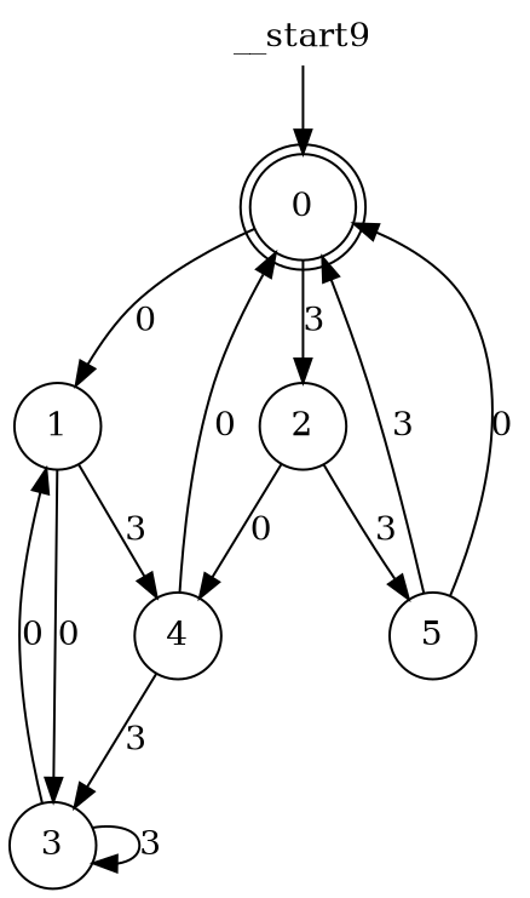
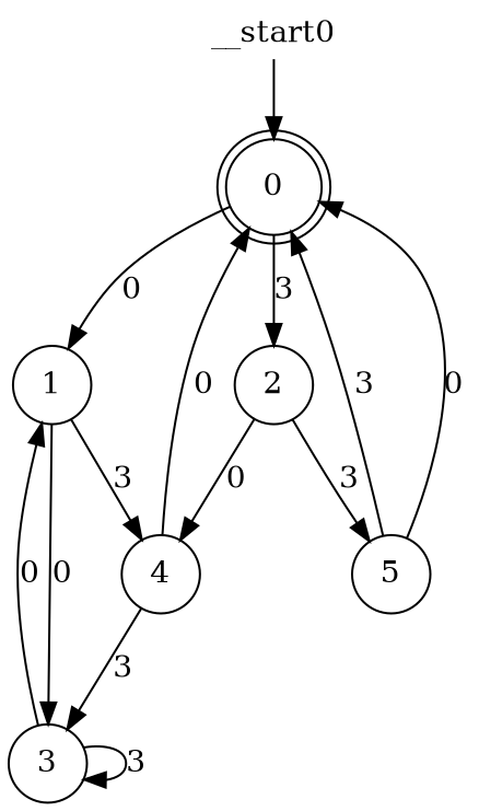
  digraph {
    node [shape=circle]
    n1 [label=0 shape=doublecircle]
    n2 [label=1]
    n3 [label=2]
    n4 [label=3]
    n5 [label=4]
    n6 [label=5]
-   __start0 [height=0 shape=none width=0 label=__start9]
+   __start0 [height=0 shape=none width=0]
    n1 -> n2 [label=0]
    n1 -> n3 [label=3]
    n2 -> n4 [label=0]
    n2 -> n5 [label=3]
    n3 -> n5 [label=0]
    n3 -> n6 [label=3]
    n4 -> n2 [label=0]
    n4 -> n4 [label=3]
    n5 -> n1 [label=0]
    n5 -> n4 [label=3]
    n6 -> n1 [label=0]
    n6 -> n1 [label=3]
    __start0 -> n1
  }
